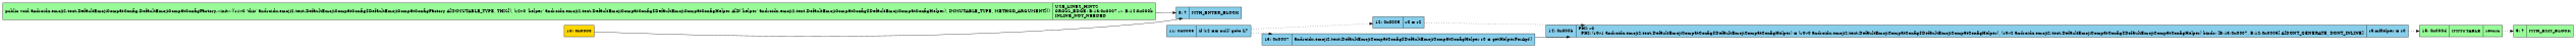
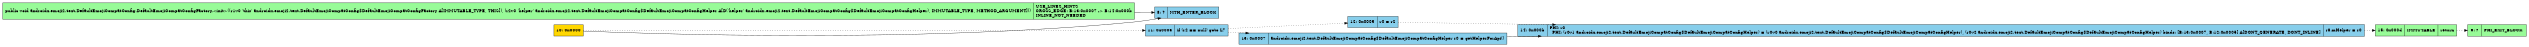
  digraph {
    rankdir=LR
    node [fillcolor=skyblue shape=record style=filled]
    edge [style=dotted]
    n1 [label="{8\:\ ?|MTH_ENTER_BLOCK\l}"]
    n2 [fillcolor=gold label="{10\:\ 0x0000}"]
    n3 [label="{11\:\ 0x0003|if (r2 == null) goto L7\l}"]
    n4 [label="{12\:\ 0x0005|r0 = r2\l}"]
    n5 [label="{13\:\ 0x0007|androidx.emoji2.text.DefaultEmojiCompatConfig$DefaultEmojiCompatConfigHelper r0 = getHelperForApi()\l}"]
    n6 [label="{14\:\ 0x000b|PHI: r0 \l  PHI: (r0v1 androidx.emoji2.text.DefaultEmojiCompatConfig$DefaultEmojiCompatConfigHelper) = (r0v0 androidx.emoji2.text.DefaultEmojiCompatConfig$DefaultEmojiCompatConfigHelper), (r0v2 androidx.emoji2.text.DefaultEmojiCompatConfig$DefaultEmojiCompatConfigHelper) binds: [B:13:0x0007, B:12:0x0005] A[DONT_GENERATE, DONT_INLINE]\l|r8.mHelper = r0\l}"]
    n7 [fillcolor=palegreen label="{15\:\ 0x000d|IMMUTABLE\l|return\l}"]
-   n8 [fillcolor=palegreen label="{9\:\ ?|MTH_EXIT_BLOCK\l}"]
+   n8 [fillcolor=palegreen label="{9\:\ ?|PHI_EXIT_BLOCK\l}"]
    n9 [fillcolor=palegreen label="{public void androidx.emoji2.text.DefaultEmojiCompatConfig.DefaultEmojiCompatConfigFactory.\<init\>((r1v0 'this' androidx.emoji2.text.DefaultEmojiCompatConfig$DefaultEmojiCompatConfigFactory A[IMMUTABLE_TYPE, THIS]), (r2v0 'helper' androidx.emoji2.text.DefaultEmojiCompatConfig$DefaultEmojiCompatConfigHelper A[D('helper' androidx.emoji2.text.DefaultEmojiCompatConfig$DefaultEmojiCompatConfigHelper), IMMUTABLE_TYPE, METHOD_ARGUMENT]))  | USE_LINES_HINTS\lCROSS_EDGE: B:13:0x0007 \-\> B:14:0x000b\lINLINE_NOT_NEEDED\l}"]
    n2 -> n1 [style=solid]
+   n2 -> n3
    n3 -> n4
    n3 -> n5
    n4 -> n6
    n5 -> n6 [style=solid]
    n6 -> n7
    n7 -> n8
    n9 -> n1 [style=solid]
  }
